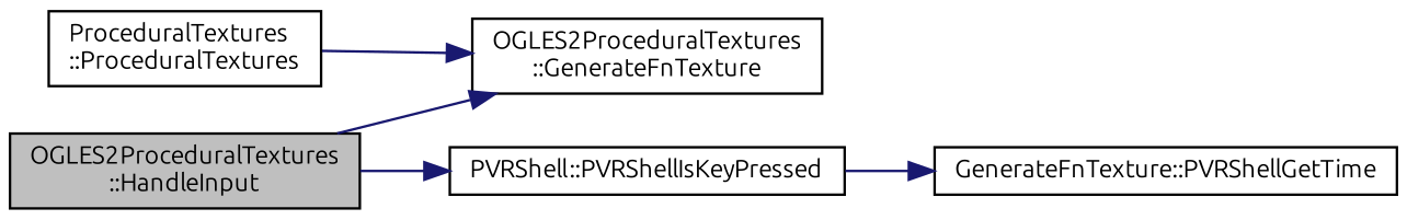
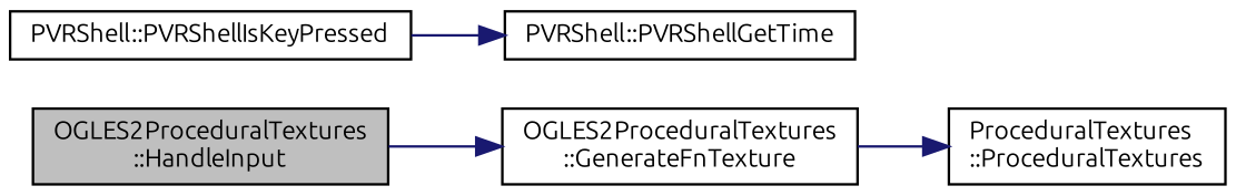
  digraph {
    fontname=Ubuntu
    rankdir=LR
    node [color=black fillcolor=white fontname=Ubuntu fontsize=10 shape=record style=filled]
    edge [color=midnightblue fontname=Ubuntu fontsize=10 labelfontname=Helvetica labelfontsize=10 style=solid]
    n1 [fillcolor=grey75 fontcolor=black height=0.2 label="OGLES2ProceduralTextures\l::HandleInput" width=0.4]
    n2 [height=0.2 label="OGLES2ProceduralTextures\l::GenerateFnTexture" width=0.4]
    n3 [height=0.2 label="PVRShell::PVRShellIsKeyPressed" width=0.4]
-   n4 [height=0.2 label="GenerateFnTexture::PVRShellGetTime" width=0.4]
+   n4 [height=0.2 label="PVRShell::PVRShellGetTime" width=0.4]
    n5 [height=0.2 label="ProceduralTextures\l::ProceduralTextures" width=0.4]
    n1 -> n2
-   n1 -> n3
-   n5 -> n2
+   n2 -> n5
    n3 -> n4
  }
